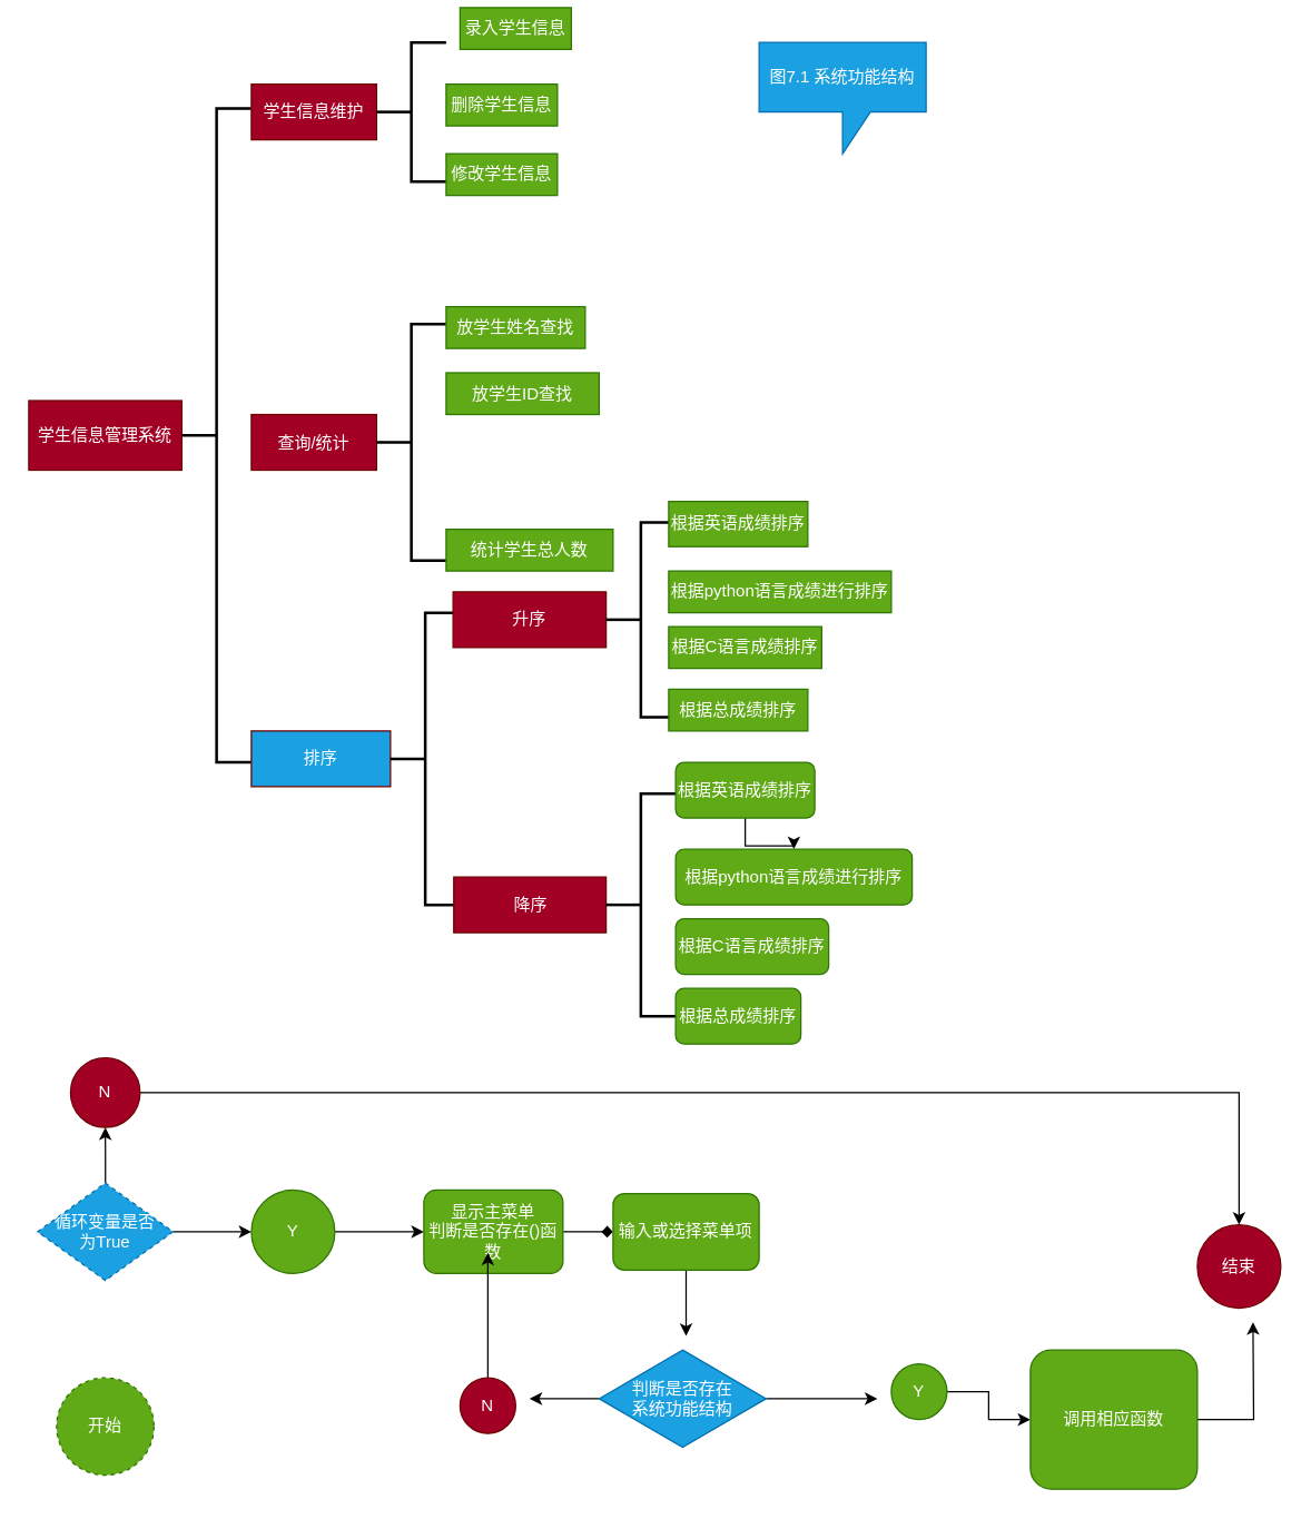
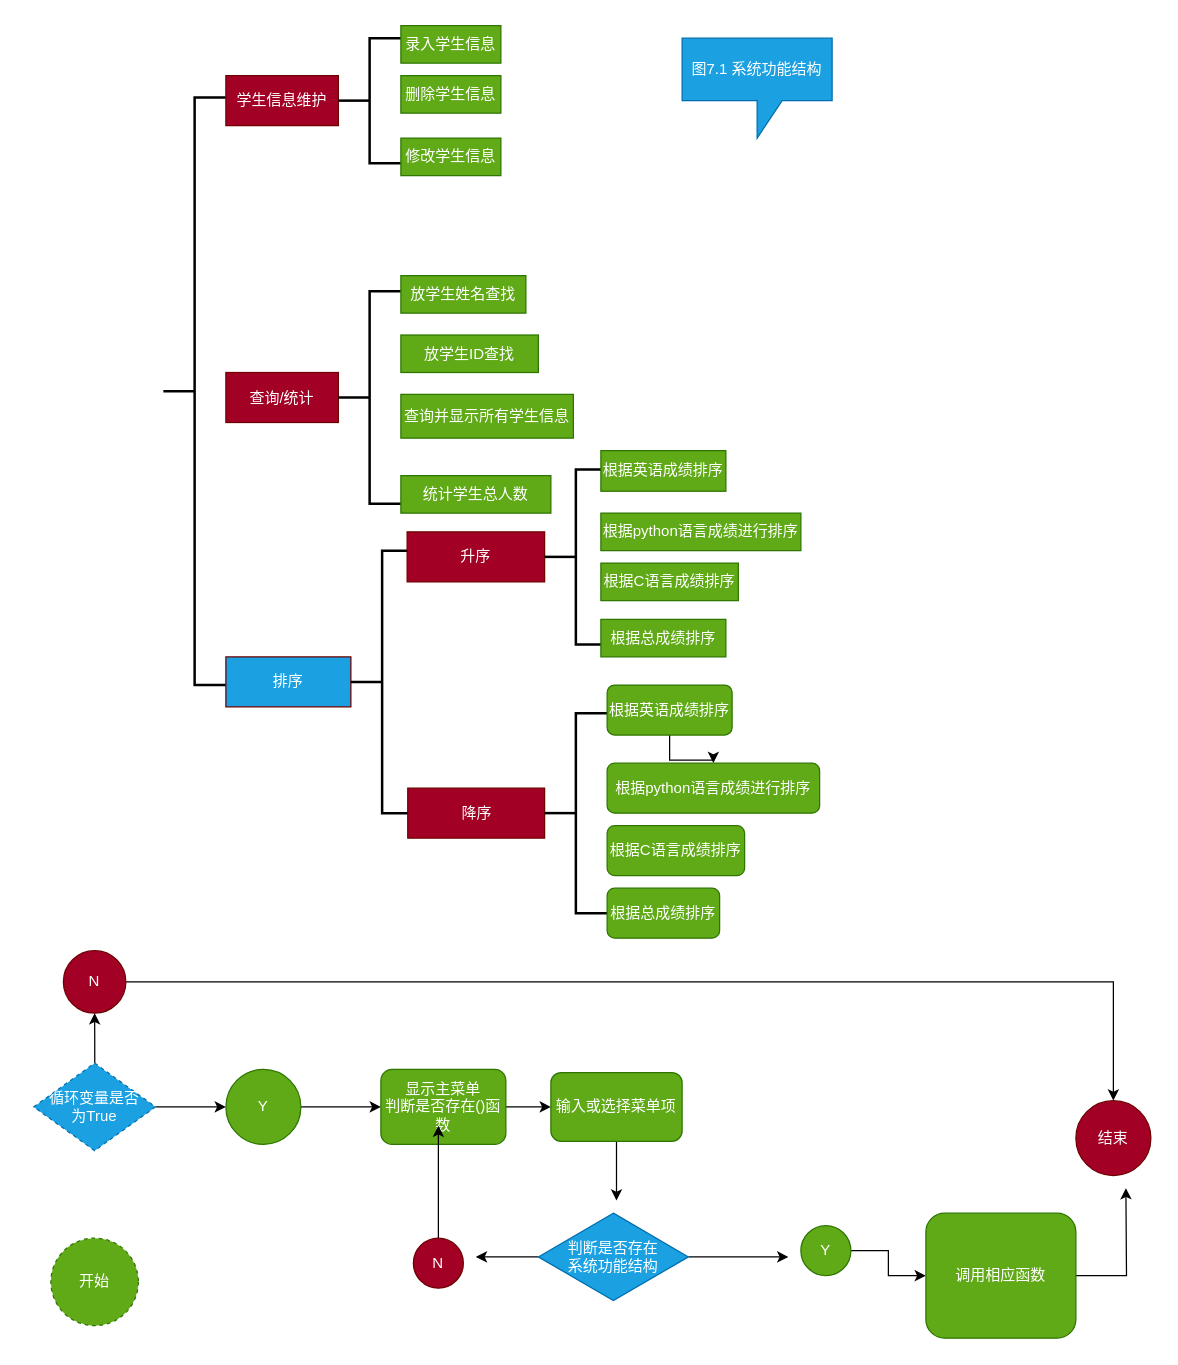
  <mxCell id="0" />
  <mxCell id="1" parent="0" />
- <mxCell id="2" value="学生信息管理系统" style="rounded=0;whiteSpace=wrap;html=1;fillColor=#a20025;strokeColor=#6F0000;fontColor=#ffffff;" parent="1" vertex="1"><mxGeometry x="20" y="287.5" width="110" height="50" as="geometry" /></mxCell>
  <mxCell id="3" value="" style="strokeWidth=2;html=1;shape=mxgraph.flowchart.annotation_2;align=left;labelPosition=right;pointerEvents=1;" parent="1" vertex="1"><mxGeometry x="130" y="77.5" width="50" height="470" as="geometry" /></mxCell>
  <mxCell id="4" value="学生信息维护" style="rounded=0;whiteSpace=wrap;html=1;fillColor=#a20025;strokeColor=#6F0000;fontColor=#ffffff;" parent="1" vertex="1"><mxGeometry x="180" y="60" width="90" height="40" as="geometry" /></mxCell>
  <mxCell id="5" value="" style="strokeWidth=2;html=1;shape=mxgraph.flowchart.annotation_2;align=left;labelPosition=right;pointerEvents=1;" parent="1" vertex="1"><mxGeometry x="270" width="50" height="100" as="geometry" y="30" /></mxCell>
- <mxCell id="6" value="录入学生信息" style="rounded=0;whiteSpace=wrap;html=1;fillColor=#60a917;strokeColor=#2D7600;fontColor=#ffffff;" parent="1" vertex="1"><mxGeometry x="330" y="5" width="80" height="30" as="geometry" /></mxCell>
+ <mxCell id="6" value="录入学生信息" style="rounded=0;whiteSpace=wrap;html=1;fillColor=#60a917;strokeColor=#2D7600;fontColor=#ffffff;" parent="1" vertex="1"><mxGeometry x="320" y="20" width="80" height="30" as="geometry" /></mxCell>
  <mxCell id="7" value="删除学生信息" style="rounded=0;whiteSpace=wrap;html=1;fillColor=#60a917;strokeColor=#2D7600;fontColor=#ffffff;" parent="1" vertex="1"><mxGeometry x="320" y="60" width="80" height="30" as="geometry" /></mxCell>
  <mxCell id="8" value="修改学生信息" style="rounded=0;whiteSpace=wrap;html=1;fillColor=#60a917;strokeColor=#2D7600;fontColor=#ffffff;" parent="1" vertex="1"><mxGeometry x="320" y="110" width="80" height="30" as="geometry" /></mxCell>
  <mxCell id="9" value="查询/统计" style="rounded=0;whiteSpace=wrap;html=1;fillColor=#a20025;strokeColor=#6F0000;fontColor=#ffffff;" parent="1" vertex="1"><mxGeometry x="180" y="297.5" width="90" height="40" as="geometry" /></mxCell>
  <mxCell id="10" value="排序" style="rounded=0;whiteSpace=wrap;html=1;fillColor=#1ba1e2;strokeColor=#6F0000;fontColor=#ffffff;" parent="1" vertex="1"><mxGeometry x="180" y="525" width="100" height="40" as="geometry" /></mxCell>
  <mxCell id="11" value="" style="strokeWidth=2;html=1;shape=mxgraph.flowchart.annotation_2;align=left;labelPosition=right;pointerEvents=1;" parent="1" vertex="1"><mxGeometry x="270" y="232.5" width="50" height="170" as="geometry" /></mxCell>
  <mxCell id="12" value="放学生姓名查找" style="rounded=0;whiteSpace=wrap;html=1;fillColor=#60a917;strokeColor=#2D7600;fontColor=#ffffff;" parent="1" vertex="1"><mxGeometry x="320" y="220" width="100" height="30" as="geometry" /></mxCell>
  <mxCell id="13" value="放学生ID查找" style="rounded=0;whiteSpace=wrap;html=1;fillColor=#60a917;strokeColor=#2D7600;fontColor=#ffffff;" parent="1" vertex="1"><mxGeometry x="320" y="267.5" width="110" height="30" as="geometry" /></mxCell>
+ <mxCell id="14" value="查询并显示所有学生信息" style="rounded=0;whiteSpace=wrap;html=1;fillColor=#60a917;strokeColor=#2D7600;fontColor=#ffffff;" parent="1" vertex="1"><mxGeometry x="320" y="315" width="138" height="35" as="geometry" /></mxCell>
  <mxCell id="15" value="统计学生总人数" style="rounded=0;whiteSpace=wrap;html=1;fillColor=#60a917;strokeColor=#2D7600;fontColor=#ffffff;" parent="1" vertex="1"><mxGeometry x="320" y="380" width="120" height="30" as="geometry" /></mxCell>
  <mxCell id="16" value="" style="strokeWidth=2;html=1;shape=mxgraph.flowchart.annotation_2;align=left;labelPosition=right;pointerEvents=1;" parent="1" vertex="1"><mxGeometry x="280" y="440" width="50" height="210" as="geometry" /></mxCell>
  <mxCell id="17" value="升序" style="rounded=0;whiteSpace=wrap;html=1;fillColor=#a20025;strokeColor=#6F0000;fontColor=#ffffff;" parent="1" vertex="1"><mxGeometry x="325" y="425" width="110" height="40" as="geometry" /></mxCell>
  <mxCell id="18" value="降序" style="rounded=0;whiteSpace=wrap;html=1;fillColor=#a20025;strokeColor=#6F0000;fontColor=#ffffff;" parent="1" vertex="1"><mxGeometry x="325.5" y="630" width="109.5" height="40" as="geometry" /></mxCell>
  <mxCell id="19" value="" style="strokeWidth=2;html=1;shape=mxgraph.flowchart.annotation_2;align=left;labelPosition=right;pointerEvents=1;" parent="1" vertex="1"><mxGeometry x="435" y="375" width="50" height="140" as="geometry" /></mxCell>
  <mxCell id="20" value="根据英语成绩排序" style="rounded=0;whiteSpace=wrap;html=1;fillColor=#60a917;strokeColor=#2D7600;fontColor=#ffffff;" parent="1" vertex="1"><mxGeometry x="480" y="360" width="100" height="32.5" as="geometry" /></mxCell>
  <mxCell id="21" value="根据python语言成绩进行排序" style="rounded=0;whiteSpace=wrap;html=1;fillColor=#60a917;strokeColor=#2D7600;fontColor=#ffffff;" parent="1" vertex="1"><mxGeometry x="480" y="410" width="160" height="30" as="geometry" /></mxCell>
  <mxCell id="22" value="根据C语言成绩排序" style="rounded=0;whiteSpace=wrap;html=1;fillColor=#60a917;strokeColor=#2D7600;fontColor=#ffffff;" parent="1" vertex="1"><mxGeometry x="480" y="450" width="110" height="30" as="geometry" /></mxCell>
  <mxCell id="23" value="根据总成绩排序" style="rounded=0;whiteSpace=wrap;html=1;fillColor=#60a917;strokeColor=#2D7600;fontColor=#ffffff;" parent="1" vertex="1"><mxGeometry x="480" y="495" width="100" height="30" as="geometry" /></mxCell>
  <mxCell id="24" value="" style="strokeWidth=2;html=1;shape=mxgraph.flowchart.annotation_2;align=left;labelPosition=right;pointerEvents=1;" parent="1" vertex="1"><mxGeometry x="435" y="570" width="50" height="160" as="geometry" /></mxCell>
  <mxCell id="25" value="" style="edgeStyle=orthogonalEdgeStyle;rounded=0;orthogonalLoop=1;jettySize=auto;html=1;" parent="1" source="26" target="27" edge="1"><mxGeometry relative="1" as="geometry" /></mxCell>
  <mxCell id="26" value="&lt;span&gt;根据英语成绩排序&lt;/span&gt;" style="rounded=1;whiteSpace=wrap;html=1;fillColor=#60a917;strokeColor=#2D7600;fontColor=#ffffff;" parent="1" vertex="1"><mxGeometry x="485" y="547.5" width="100" height="40" as="geometry" /></mxCell>
  <mxCell id="27" value="&lt;span&gt;根据python语言成绩进行排序&lt;/span&gt;" style="rounded=1;whiteSpace=wrap;html=1;fillColor=#60a917;strokeColor=#2D7600;fontColor=#ffffff;" parent="1" vertex="1"><mxGeometry x="485" y="610" width="170" height="40" as="geometry" /></mxCell>
  <mxCell id="28" value="根据C语言成绩排序" style="rounded=1;whiteSpace=wrap;html=1;fillColor=#60a917;strokeColor=#2D7600;fontColor=#ffffff;" parent="1" vertex="1"><mxGeometry x="485" y="660" width="110" height="40" as="geometry" /></mxCell>
  <mxCell id="29" value="&lt;span&gt;根据总成绩排序&lt;/span&gt;" style="rounded=1;whiteSpace=wrap;html=1;fillColor=#60a917;strokeColor=#2D7600;fontColor=#ffffff;" parent="1" vertex="1"><mxGeometry x="485" y="710" width="90" height="40" as="geometry" /></mxCell>
  <mxCell id="30" value="图7.1 系统功能结构" style="shape=callout;whiteSpace=wrap;html=1;perimeter=calloutPerimeter;fillColor=#1ba1e2;strokeColor=#006EAF;fontColor=#ffffff;" parent="1" vertex="1"><mxGeometry x="545" width="120" height="80" as="geometry" y="30" /></mxCell>
  <mxCell id="31" style="edgeStyle=orthogonalEdgeStyle;rounded=0;orthogonalLoop=1;jettySize=auto;html=1;entryX=0;entryY=0.5;entryDx=0;entryDy=0;" edge="1" parent="1" source="33" target="35"><mxGeometry relative="1" as="geometry" /></mxCell>
  <mxCell id="32" style="edgeStyle=orthogonalEdgeStyle;rounded=0;orthogonalLoop=1;jettySize=auto;html=1;entryX=0.5;entryY=1;entryDx=0;entryDy=0;" edge="1" parent="1" source="33" target="52"><mxGeometry relative="1" as="geometry" /></mxCell>
  <mxCell id="33" value="循环变量是否&lt;br&gt;为True" style="rhombus;whiteSpace=wrap;html=1;fillColor=#1ba1e2;strokeColor=#006EAF;fontColor=#ffffff;dashed=1;" vertex="1" parent="1"><mxGeometry x="26.25" y="850" width="97.5" height="70" as="geometry" /></mxCell>
  <mxCell id="34" style="edgeStyle=orthogonalEdgeStyle;rounded=0;orthogonalLoop=1;jettySize=auto;html=1;entryX=0;entryY=0.5;entryDx=0;entryDy=0;" edge="1" parent="1" source="35" target="37"><mxGeometry relative="1" as="geometry" /></mxCell>
  <mxCell id="35" value="Y" style="ellipse;whiteSpace=wrap;html=1;fillColor=#60a917;strokeColor=#2D7600;fontColor=#ffffff;" vertex="1" parent="1"><mxGeometry x="180" y="855" width="60" height="60" as="geometry" /></mxCell>
- <mxCell id="36" style="edgeStyle=orthogonalEdgeStyle;rounded=0;orthogonalLoop=1;jettySize=auto;html=1;entryX=0;entryY=0.5;entryDx=0;entryDy=0;endArrow=diamond;" edge="1" parent="1" source="37" target="42"><mxGeometry relative="1" as="geometry" /></mxCell>
+ <mxCell id="36" style="edgeStyle=orthogonalEdgeStyle;rounded=0;orthogonalLoop=1;jettySize=auto;html=1;entryX=0;entryY=0.5;entryDx=0;entryDy=0;" edge="1" parent="1" source="37" target="42"><mxGeometry relative="1" as="geometry" /></mxCell>
  <mxCell id="37" value="显示主菜单&lt;br&gt;判断是否存在()函数" style="rounded=1;whiteSpace=wrap;html=1;fillColor=#60a917;strokeColor=#2D7600;fontColor=#ffffff;" vertex="1" parent="1"><mxGeometry x="304" y="855" width="100" height="60" as="geometry" /></mxCell>
  <mxCell id="38" value="开始" style="ellipse;whiteSpace=wrap;html=1;aspect=fixed;fillColor=#60a917;strokeColor=#2D7600;fontColor=#ffffff;dashed=1;" vertex="1" parent="1"><mxGeometry x="40" y="990" width="70" height="70" as="geometry" /></mxCell>
  <mxCell id="39" style="edgeStyle=orthogonalEdgeStyle;rounded=0;orthogonalLoop=1;jettySize=auto;html=1;" edge="1" parent="1" source="40"><mxGeometry relative="1" as="geometry"><mxPoint x="350" y="900" as="targetPoint" /></mxGeometry></mxCell>
  <mxCell id="40" value="N" style="ellipse;whiteSpace=wrap;html=1;aspect=fixed;fillColor=#a20025;strokeColor=#6F0000;fontColor=#ffffff;" vertex="1" parent="1"><mxGeometry x="330" y="990" width="40" height="40" as="geometry" /></mxCell>
  <mxCell id="41" style="edgeStyle=orthogonalEdgeStyle;rounded=0;orthogonalLoop=1;jettySize=auto;html=1;" edge="1" parent="1" source="42"><mxGeometry relative="1" as="geometry"><mxPoint x="492.5" y="960" as="targetPoint" /></mxGeometry></mxCell>
  <mxCell id="42" value="输入或选择菜单项" style="rounded=1;whiteSpace=wrap;html=1;fillColor=#60a917;strokeColor=#2D7600;fontColor=#ffffff;" vertex="1" parent="1"><mxGeometry x="440" y="857.5" width="105" height="55" as="geometry" /></mxCell>
  <mxCell id="43" style="edgeStyle=orthogonalEdgeStyle;rounded=0;orthogonalLoop=1;jettySize=auto;html=1;" edge="1" parent="1" source="45"><mxGeometry relative="1" as="geometry"><mxPoint x="380" y="1005" as="targetPoint" /></mxGeometry></mxCell>
  <mxCell id="44" style="edgeStyle=orthogonalEdgeStyle;rounded=0;orthogonalLoop=1;jettySize=auto;html=1;" edge="1" parent="1" source="45"><mxGeometry relative="1" as="geometry"><mxPoint x="630" y="1005" as="targetPoint" /></mxGeometry></mxCell>
  <mxCell id="45" value="判断是否存在&lt;br&gt;系统功能结构" style="rhombus;whiteSpace=wrap;html=1;fillColor=#1ba1e2;strokeColor=#006EAF;fontColor=#ffffff;" vertex="1" parent="1"><mxGeometry x="430" y="970" width="120" height="70" as="geometry" /></mxCell>
  <mxCell id="46" style="edgeStyle=orthogonalEdgeStyle;rounded=0;orthogonalLoop=1;jettySize=auto;html=1;entryX=0;entryY=0.5;entryDx=0;entryDy=0;" edge="1" parent="1" source="47" target="49"><mxGeometry relative="1" as="geometry" /></mxCell>
  <mxCell id="47" value="Y" style="ellipse;whiteSpace=wrap;html=1;aspect=fixed;fillColor=#60a917;strokeColor=#2D7600;fontColor=#ffffff;" vertex="1" parent="1"><mxGeometry x="640" y="980" width="40" height="40" as="geometry" /></mxCell>
  <mxCell id="48" style="edgeStyle=orthogonalEdgeStyle;rounded=0;orthogonalLoop=1;jettySize=auto;html=1;" edge="1" parent="1" source="49"><mxGeometry relative="1" as="geometry"><mxPoint x="900" y="950" as="targetPoint" /></mxGeometry></mxCell>
  <mxCell id="49" value="调用相应函数" style="rounded=1;whiteSpace=wrap;html=1;fillColor=#60a917;strokeColor=#2D7600;fontColor=#ffffff;" vertex="1" parent="1"><mxGeometry x="740" y="970" width="120" height="100" as="geometry" /></mxCell>
  <mxCell id="50" value="结束" style="ellipse;whiteSpace=wrap;html=1;aspect=fixed;fillColor=#a20025;strokeColor=#6F0000;fontColor=#ffffff;" vertex="1" parent="1"><mxGeometry x="860" y="880" width="60" height="60" as="geometry" /></mxCell>
  <mxCell id="51" style="edgeStyle=orthogonalEdgeStyle;rounded=0;orthogonalLoop=1;jettySize=auto;html=1;entryX=0.5;entryY=0;entryDx=0;entryDy=0;" edge="1" parent="1" source="52" target="50"><mxGeometry relative="1" as="geometry" /></mxCell>
  <mxCell id="52" value="N" style="ellipse;whiteSpace=wrap;html=1;aspect=fixed;fillColor=#a20025;strokeColor=#6F0000;fontColor=#ffffff;" vertex="1" parent="1"><mxGeometry x="50" y="760" width="50" height="50" as="geometry" /></mxCell>
